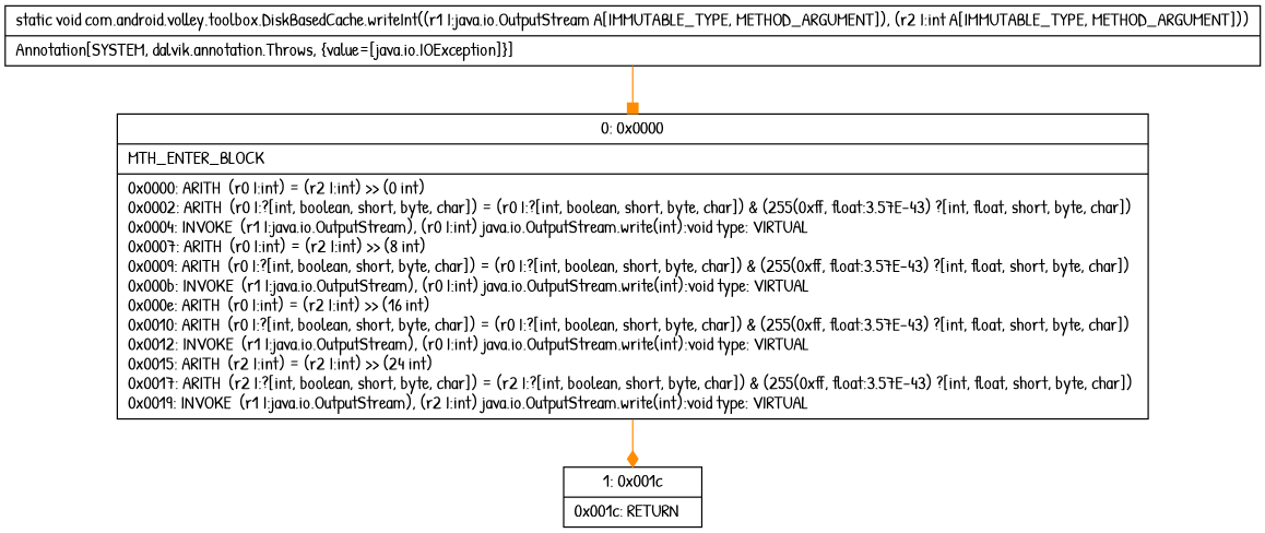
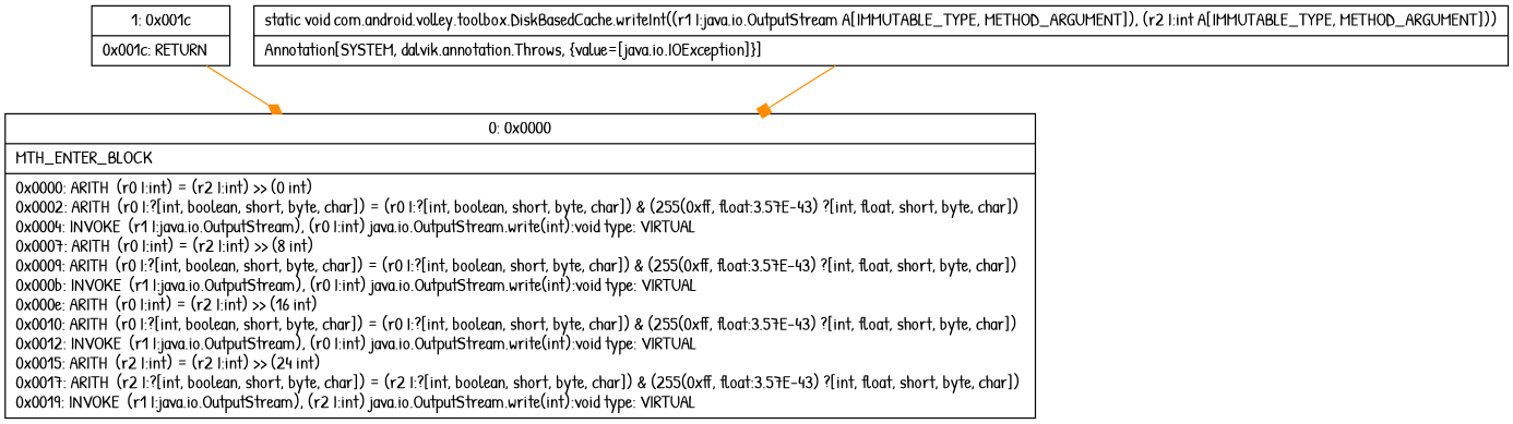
  digraph {
    fontname="Patrick Hand"
    node [shape=record fontname="Patrick Hand"]
    edge [color=darkorange fontname="Patrick Hand"]
    n1 [label="{0\:\ 0x0000|MTH_ENTER_BLOCK\l|0x0000: ARITH  (r0 I:int) = (r2 I:int) \>\> (0 int) \l0x0002: ARITH  (r0 I:?[int, boolean, short, byte, char]) = (r0 I:?[int, boolean, short, byte, char]) & (255(0xff, float:3.57E\-43) ?[int, float, short, byte, char]) \l0x0004: INVOKE  (r1 I:java.io.OutputStream), (r0 I:int) java.io.OutputStream.write(int):void type: VIRTUAL \l0x0007: ARITH  (r0 I:int) = (r2 I:int) \>\> (8 int) \l0x0009: ARITH  (r0 I:?[int, boolean, short, byte, char]) = (r0 I:?[int, boolean, short, byte, char]) & (255(0xff, float:3.57E\-43) ?[int, float, short, byte, char]) \l0x000b: INVOKE  (r1 I:java.io.OutputStream), (r0 I:int) java.io.OutputStream.write(int):void type: VIRTUAL \l0x000e: ARITH  (r0 I:int) = (r2 I:int) \>\> (16 int) \l0x0010: ARITH  (r0 I:?[int, boolean, short, byte, char]) = (r0 I:?[int, boolean, short, byte, char]) & (255(0xff, float:3.57E\-43) ?[int, float, short, byte, char]) \l0x0012: INVOKE  (r1 I:java.io.OutputStream), (r0 I:int) java.io.OutputStream.write(int):void type: VIRTUAL \l0x0015: ARITH  (r2 I:int) = (r2 I:int) \>\> (24 int) \l0x0017: ARITH  (r2 I:?[int, boolean, short, byte, char]) = (r2 I:?[int, boolean, short, byte, char]) & (255(0xff, float:3.57E\-43) ?[int, float, short, byte, char]) \l0x0019: INVOKE  (r1 I:java.io.OutputStream), (r2 I:int) java.io.OutputStream.write(int):void type: VIRTUAL \l}"]
    n2 [label="{1\:\ 0x001c|0x001c: RETURN   \l}"]
    n3 [label="{static void com.android.volley.toolbox.DiskBasedCache.writeInt((r1 I:java.io.OutputStream A[IMMUTABLE_TYPE, METHOD_ARGUMENT]), (r2 I:int A[IMMUTABLE_TYPE, METHOD_ARGUMENT]))  | Annotation[SYSTEM, dalvik.annotation.Throws, \{value=[java.io.IOException]\}]\l}"]
-   n1 -> n2 [arrowhead=diamond]
+   n2 -> n1 [arrowhead=diamond]
    n3 -> n1 [arrowhead=box]
  }
